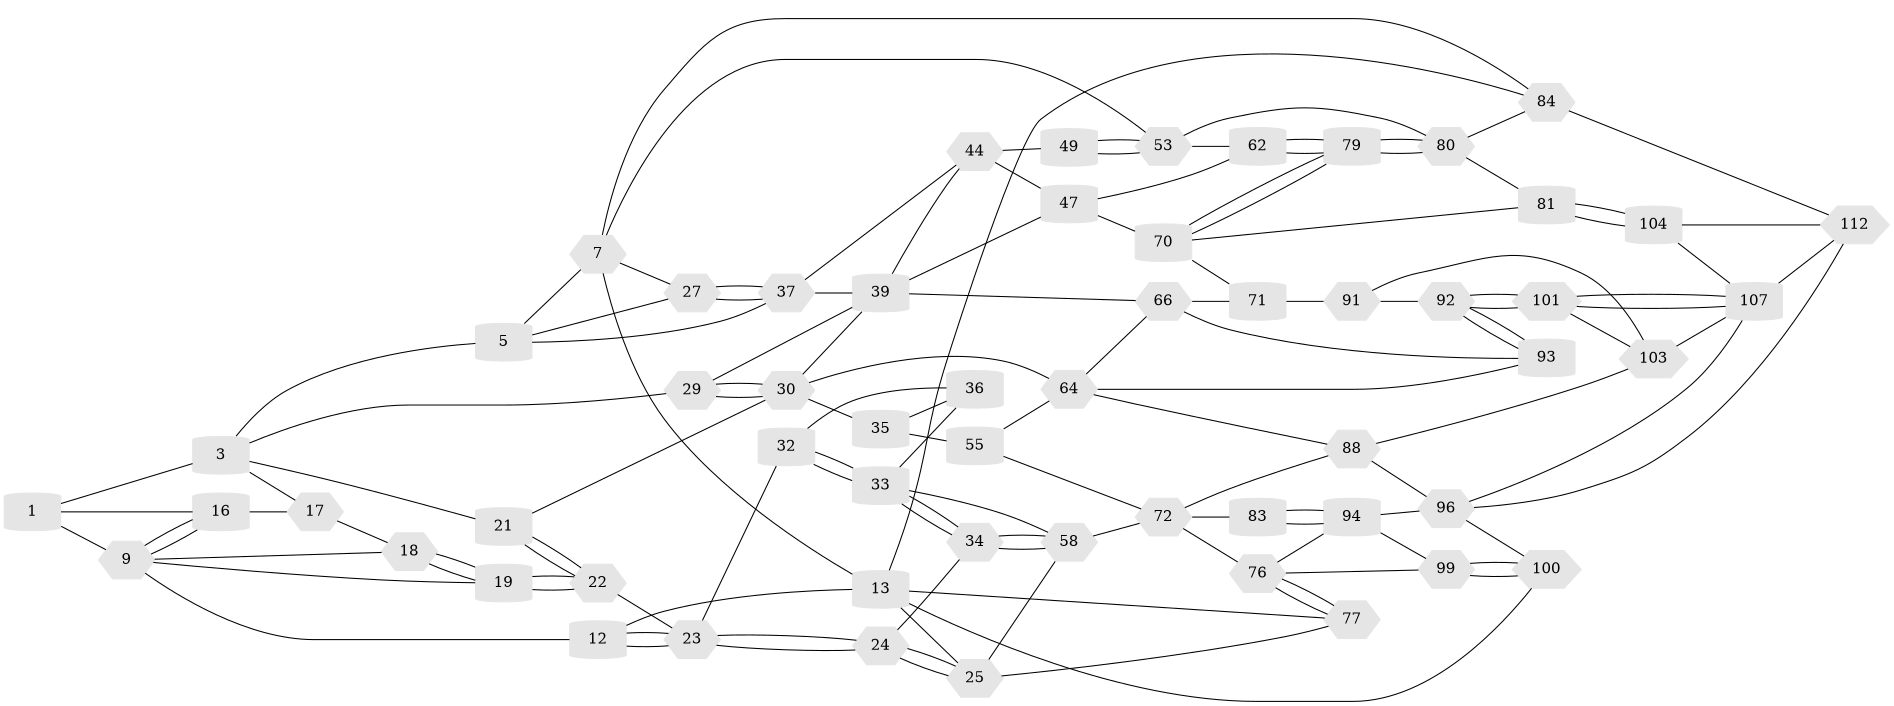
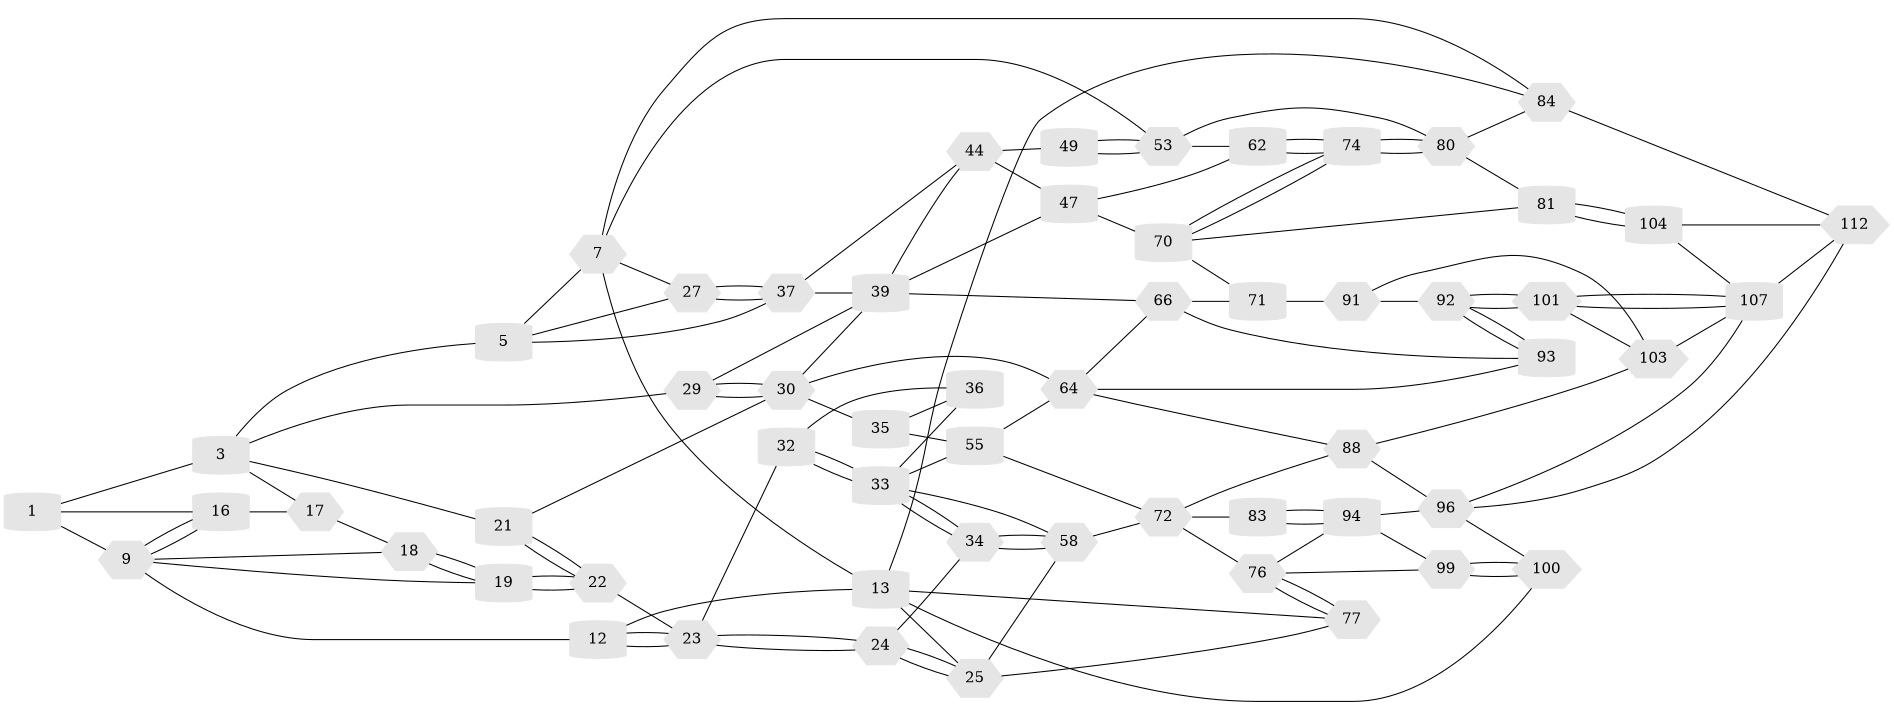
  graph {
    rankdir=LR
    node [color=gray90 shape=hexagon style=filled]
    1 [shape=cylinder super="+2"]
    3 [shape=cylinder super="+4+20"]
    9 [super="+10"]
    16 [shape=cylinder]
    5 [shape=cylinder super="+6"]
    17
    21 [shape=cylinder]
    29
    12 [shape=cylinder]
    18
    19 [shape=cylinder]
    7 [super="+14+8"]
    27
    37 [super="+38"]
    22
    30 [super="+43+31"]
    39 [shape=cylinder super="+40"]
    13 [shape=cylinder super="+15"]
    53 [super="+61"]
    84
    44 [super="+45+46"]
    25 [super="+60"]
    77
    100
    62 [shape=cylinder]
    80 [super="+85"]
    112 [super="+113"]
    23 [super="+26"]
    24
    32 [shape=cylinder]
    58 [super="+59"]
    35 [shape=cylinder super="+51"]
    64 [super="+69"]
    34
    33 [shape=cylinder super="+52"]
    36 [shape=cylinder]
    72 [super="+73+78"]
    47 [shape=cylinder super="+63"]
    66 [super="+67"]
    55 [shape=cylinder super="+65+56"]
    88 [super="+89"]
    93 [shape=cylinder]
    49 [shape=cylinder]
    70 [shape=cylinder]
    71 [shape=cylinder super="+82"]
-   79 [shape=cylinder]
+   79 [shape=cylinder label=74]
    81 [shape=cylinder]
    76 [super="+95"]
    83 [shape=cylinder]
    96 [super="+97"]
    103
    91
    104 [shape=cylinder super="+105"]
    92
    94 [shape=cylinder super="+98"]
    99
    107 [shape=cylinder super="+108"]
    101 [super="+102"]
    1 -- 3
    1 -- 9
    1 -- 16
    3 -- 5
    3 -- 17
    3 -- 21
    3 -- 29
    9 -- 16
    9 -- 16
    9 -- 12
    9 -- 18
    9 -- 19
    16 -- 17
    5 -- 7
    5 -- 27
    5 -- 37
    17 -- 18
    21 -- 22
    21 -- 22
    21 -- 30
    29 -- 30
    29 -- 30
    29 -- 39
    12 -- 13
    12 -- 23
    12 -- 23
    18 -- 19
    18 -- 19
    19 -- 22
    19 -- 22
    7 -- 27
    7 -- 13 [weight=2]
    7 -- 53
    7 -- 84
    27 -- 37
    27 -- 37
    37 -- 39
    37 -- 44
    22 -- 23
    30 -- 39
    30 -- 35 [weight=2]
    30 -- 64
    39 -- 44
    39 -- 47
    39 -- 66
    13 -- 84
    13 -- 25
    13 -- 77
    13 -- 100
    53 -- 62
    53 -- 80
    84 -- 112
    44 -- 47
    44 -- 49 [weight=2]
    25 -- 77
    25 -- 58
    62 -- 79
    62 -- 79
    80 -- 84
    80 -- 81
    23 -- 24
    23 -- 24
    23 -- 32
    24 -- 25
    24 -- 25
    24 -- 34
    32 -- 33
    32 -- 33
    32 -- 36
    58 -- 72
    35 -- 36
    35 -- 55
    64 -- 66
    64 -- 88
    64 -- 93
    34 -- 58
    34 -- 58
    33 -- 58
    33 -- 34
    33 -- 34
    33 -- 36
+   33 -- 55
    72 -- 88
    72 -- 76
    72 -- 83 [weight=2]
    47 -- 62
    47 -- 70
    66 -- 93
    66 -- 71 [weight=2]
    55 -- 64
    55 -- 72 [weight=2]
    88 -- 96
    88 -- 103
    49 -- 53
    49 -- 53
    70 -- 71
    70 -- 79
    70 -- 79
    70 -- 81
    71 -- 91
    79 -- 80
    79 -- 80
    81 -- 104
    81 -- 104
    76 -- 77
    76 -- 77
    76 -- 94
    76 -- 99
    83 -- 94
    83 -- 94
    96 -- 100
    96 -- 112
    96 -- 107
    103 -- 107
    91 -- 103
    91 -- 92
    104 -- 112 [weight=2]
    104 -- 107
    92 -- 93
    92 -- 93
    92 -- 101
    92 -- 101
    94 -- 96
    94 -- 99
    99 -- 100
    99 -- 100
    107 -- 112
    101 -- 103
    101 -- 107 [weight=2]
    101 -- 107
  }
